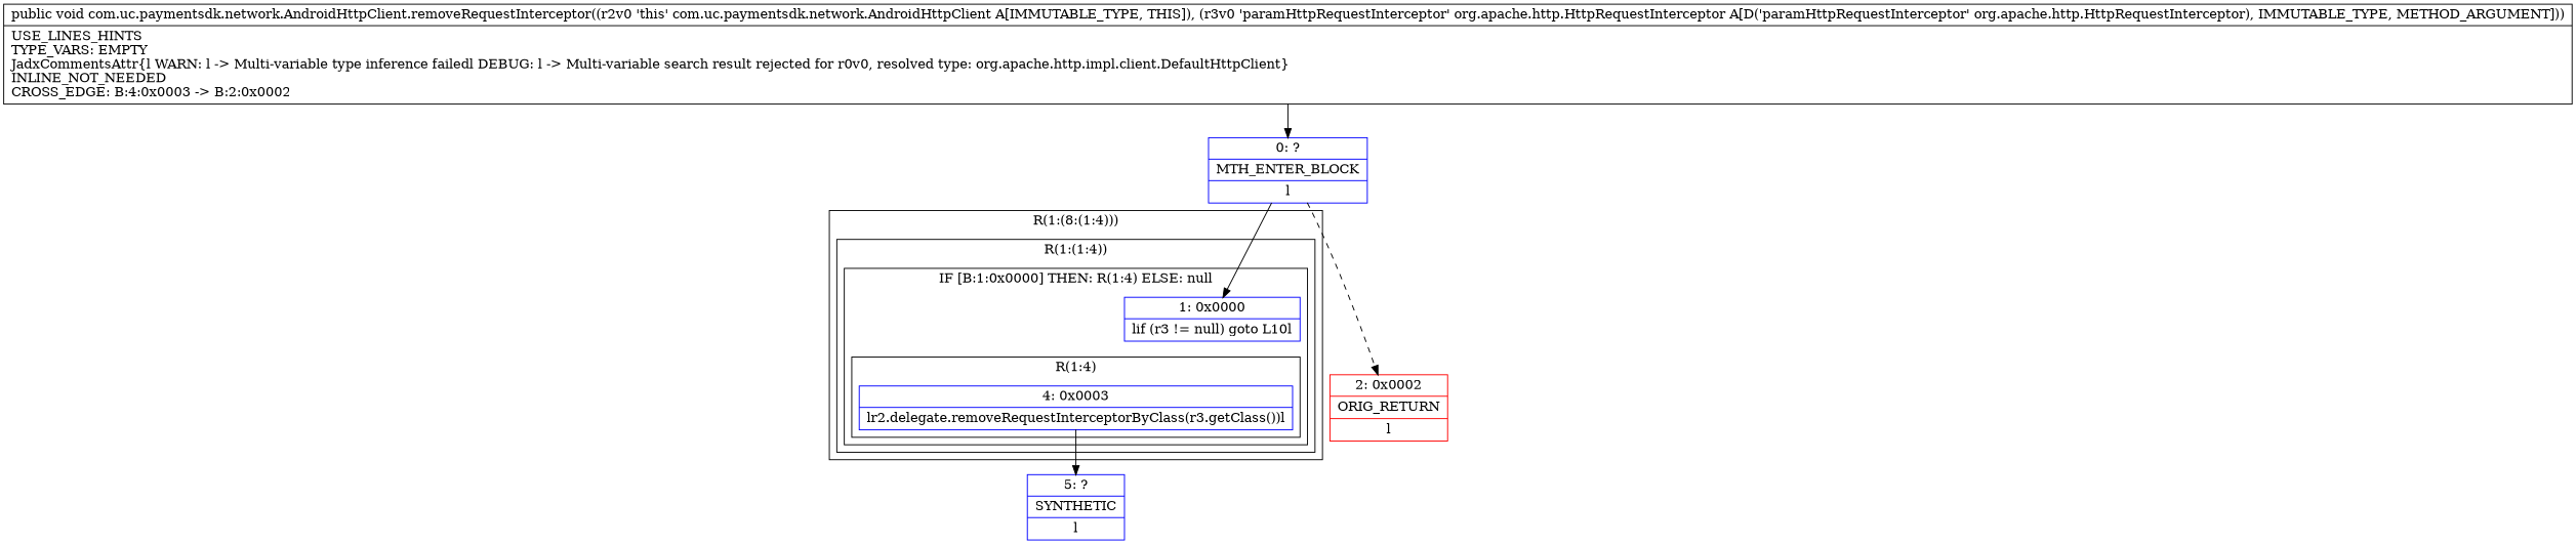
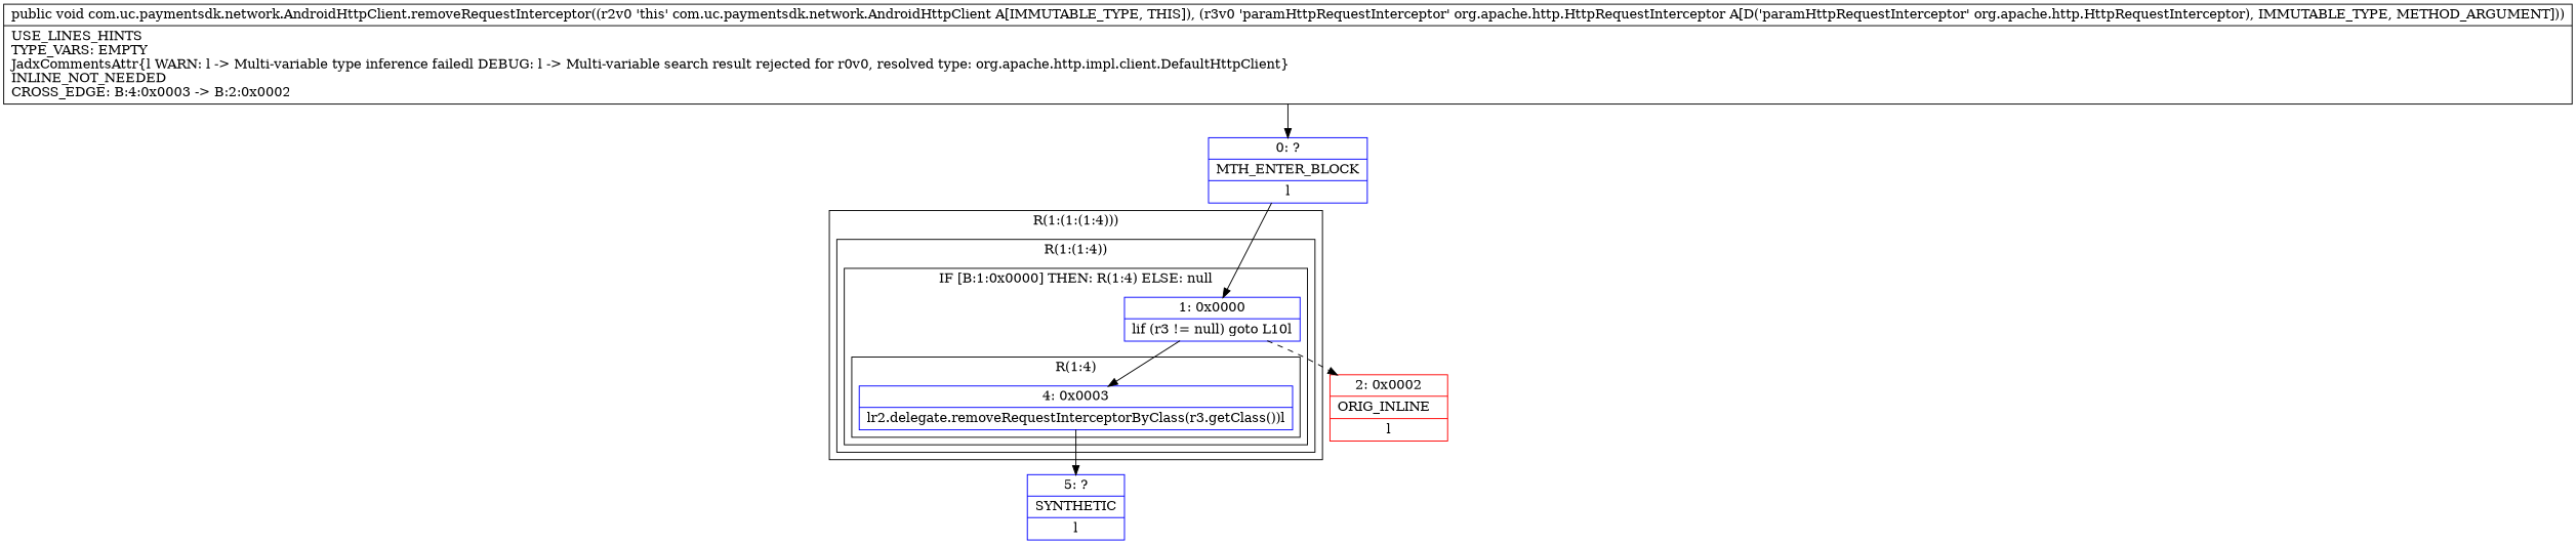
  digraph {
    node [color=blue shape=record]
    n1 [label="{4\:\ 0x0003|lr2.delegate.removeRequestInterceptorByClass(r3.getClass())l}"]
    n2 [label="{1\:\ 0x0000|lif (r3 != null) goto L10l}"]
    n3 [label="{5\:\ ?|SYNTHETIC\l|l}"]
-   n4 [color=red label="{2\:\ 0x0002|ORIG_RETURN\l|l}"]
+   n4 [color=red label="{2\:\ 0x0002|ORIG_INLINE\l|l}"]
    n5 [label="{0\:\ ?|MTH_ENTER_BLOCK\l|l}"]
    n6 [label="{public void com.uc.paymentsdk.network.AndroidHttpClient.removeRequestInterceptor((r2v0 'this' com.uc.paymentsdk.network.AndroidHttpClient A[IMMUTABLE_TYPE, THIS]), (r3v0 'paramHttpRequestInterceptor' org.apache.http.HttpRequestInterceptor A[D('paramHttpRequestInterceptor' org.apache.http.HttpRequestInterceptor), IMMUTABLE_TYPE, METHOD_ARGUMENT]))  | USE_LINES_HINTS\lTYPE_VARS: EMPTY\lJadxCommentsAttr\{l WARN: l \-\> Multi\-variable type inference failedl DEBUG: l \-\> Multi\-variable search result rejected for r0v0, resolved type: org.apache.http.impl.client.DefaultHttpClient\}\lINLINE_NOT_NEEDED\lCROSS_EDGE: B:4:0x0003 \-\> B:2:0x0002\l}" color=""]
    subgraph cluster_1 {
-     label="R(1:(8:(1:4)))"
+     label="R(1:(1:(1:4)))"
      subgraph cluster_2 {
        label="R(1:(1:4))"
        subgraph cluster_3 {
          label="IF [B:1:0x0000] THEN: R(1:4) ELSE: null"
          n2
          subgraph cluster_4 {
            label="R(1:4)"
            n1
          }
        }
      }
    }
    n1 -> n3
-   n5 -> n4 [style=dashed]
+   n2 -> n1
+   n2 -> n4 [style=dashed]
    n5 -> n2
    n6 -> n5
  }
